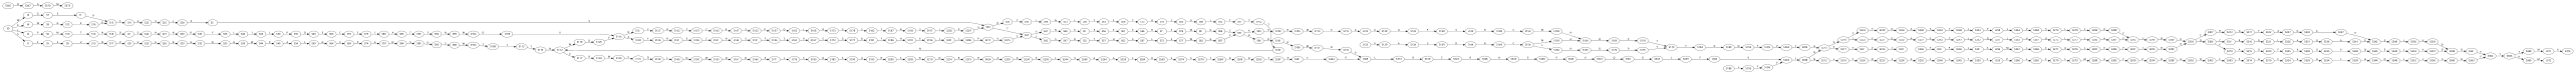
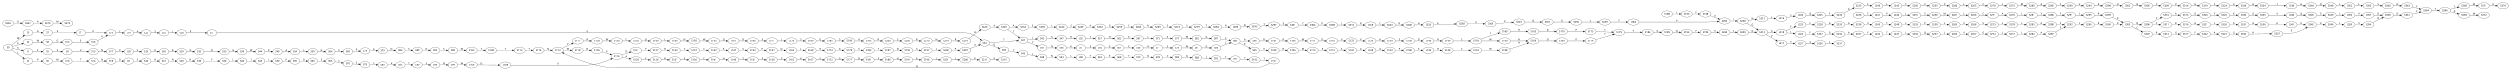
  strict digraph {
    fontname="Noto Sans"
    rankdir=LR
    node [fontname="Noto Sans"]
    edge [fontname="Noto Sans"]
    S0
    S1
    S2
    S3
    S4
    S5
    S6
    S7
    S8
    S9
    S10
    S11
    S12
    S13
    S14
    S15
    S16
    S17
    S18
    S19
    S20
    S21
    S22
    S23
    S24
    S25
    S26
    S27
    S28
    S29
    S30
    S31
    S32
    S33
    S34
    S35
    S36
    S37
    S38
    S39
    S40
    S41
    S42
    S43
    S44
    S45
    S46
    S47
    S48
    S49
    S50
    S51
    S52
    S53
    S54
    S55
    S56
    S57
    S58
    S59
    S60
    S61
    S62
    S63
    S64
    S65
    S66
    S67
    S68
    S69
    S70
    S71
    S72
    S73
    S74
    S75
    S76
    S77
    S78
    S79
    S80
    S81
    S82
    S83
    S84
    S85
    S86
    S87
    S88
    S89
    S90
    S91
    S92
    S93
    S94
    S95
    S96
    S97
    S98
    S99
    S100
    S101
    S102
    S103
    S104
    S105
    S106
    S107
    S108
    S109
    S110
    S111
    S112
    S113
    S114
    S115
    S116
    S117
    S118
    S119
    S120
    S121
    S122
    S123
    S124
    S125
    S126
    S127
    S128
    S129
    S130
    S131
    S132
    S133
    S134
    S135
    S136
    S137
    S138
    S139
    S140
    S141
    S142
    S143
    S144
    S145
    S146
    S147
    S148
    S149
    S150
    S151
    S152
    S153
    S154
    S155
    S156
    S157
    S158
    S159
    S160
    S161
    S162
    S163
    S164
    S165
    S166
    S167
    S168
    S169
    S170
    S171
    S172
    S173
    S174
    S175
    S176
    S177
    S178
    S179
    S180
    S181
    S182
    S184
    S185
    S186
    S187
    S189
    S190
    S191
    S192
    S188
    S193
    S194
    S195
    S196
    S197
    S198
    S199
    S200
    S201
    S202
    S203
    S204
    S205
    S206
    S207
    S208
    S209
    S210
    S211
    S212
    S213
    S214
    S215
    S216
    S217
    S218
    S219
    S220
    S221
    S222
    S223
    n224 [label=S424]
    S225
    S226
    S227
    S228
    S229
    S230
    S231
    S232
    S233
    S234
    S235
    S237
    S238
    S239
    S240
    S236
    S241
    S242
    S243
    S244
    S245
    S246
    S247
    S248
    S249
    S250
    S251
    S252
    S253
    S254
    S255
    S256
    S257
    S258
    S259
    S260
    S261
    S262
    S263
    S264
    S265
    S266
    S267
    S268
    S269
    S270
    S271
    S272
    S273
    S274
    S275
    S276
    S277
    S278
    S279
    S280
    S281
    S282
    S283
    S284
    S285
    S286
    S287
    S288
    S289
    S290
    S291
    S292
    S293
    S294
    S295
    S296
    S297
    S298
    S299
    S300
    S301
    S302
    S303
    S304
    S305
    S306
    S307
    S308
    S309
    S310
    S311
    S312
    S313
    S314
    S315
    S316
    S317
    S318
    S319
    S320
    S321
    S322
    S323
    S324
    S325
    S326
    S327
    S328
    S329
    S330
    S331
    S332
    S333
    S334
    S335
    S336
    S337
    S338
    S339
    S340
    S341
    S342
    S343
    S344
    S345
    S346
    S347
    S348
    S349
    S350
    S351
    S352
    S353
    S354
    S355
    S356
    S357
    S358
    S359
    S360
    S361
    S362
    S363
    S364
    S366
    S365
    S367
    S368
    S369
    S370
    S371
    S372
    S373
    S374
    S0 -> S1 [label=S]
    S0 -> S2 [label=L]
    S0 -> S3 [label=W]
    S0 -> S4 [label=E]
    S1 -> S5 [label=F]
    S2 -> S6 [label=P]
    S3 -> S7 [label=G]
    S4 -> S8 [label=W]
    S5 -> S9 [label=S]
    S6 -> S10 [label=M]
    S7 -> S11 [label=E]
    S8 -> S12 [label=G]
    S9 -> S13 [label=V]
    S10 -> S14 [label=T]
    S11 -> S15 [label=K]
    S12 -> S16 [label=E]
    S13 -> S17 [label=N]
    S14 -> S18 [label=N]
    S15 -> S19 [label=C]
    S16 -> S15 [label=K]
    S17 -> S20 [label=P]
    S18 -> S21 [label=D]
    S19 -> S22 [label=A]
    S20 -> S23 [label=V]
    S21 -> S24 [label=S]
    S22 -> S25 [label=S]
    S23 -> S26 [label=E]
    S24 -> S27 [label=H]
    S25 -> S28 [label=L]
    S26 -> S29 [label=D]
    S27 -> S30 [label=N]
    S28 -> S31 [label=P]
    S29 -> S32 [label=G]
    S30 -> S33 [label=R]
    S31 -> S34 [label=V]
    S32 -> S35 [label=Q]
    S33 -> S36 [label=F]
    S34 -> S37 [label=T]
    S34 -> S38 [label=G]
    S35 -> S39 [label=G]
    S36 -> S40 [label=L]
    S37 -> S41 [label=Y]
    S37 -> S42 [label=L]
    S38 -> S43 [label=T]
    S39 -> S44 [label=W]
    S40 -> S45 [label=I]
    S41 -> S46 [label=N]
    S42 -> S47 [label=S]
    S43 -> S48 [label=L]
    S44 -> S49 [label=P]
    S45 -> S50 [label=L]
    S46 -> S51 [label=K]
    S47 -> S52 [label=R]
    S48 -> S53 [label=N]
    S49 -> S54 [label=A]
    S50 -> S55 [label=P]
    S51 -> S56 [label=E]
    S52 -> S57 [label=T]
    S53 -> S58 [label=L]
    S54 -> S59 [label=L]
    S55 -> S60 [label=D]
    S56 -> S61 [label=E]
    S57 -> S62 [label=H]
    S58 -> S63 [label=T]
    S59 -> S64 [label=G]
    S60 -> S65 [label=E]
    S61 -> S66 [label=E]
    S62 -> S67 [label=E]
    S63 -> S68 [label=E]
    S64 -> S69 [label=C]
    S65 -> S70 [label=C]
    S66 -> S71 [label=R]
    S67 -> S72 [label=L]
    S68 -> S73 [label=T]
    S69 -> S74 [label=P]
    S70 -> S75 [label=S]
    S71 -> S76 [label=S]
    S72 -> S77 [label=S]
    S73 -> S78 [label=D]
    S74 -> S79 [label=A]
    S75 -> S80 [label=I]
    S76 -> S81 [label=W]
    S77 -> S82 [label=W]
    S78 -> S83 [label=C]
    S79 -> S84 [label=N]
    S80 -> S85 [label=A]
    S81 -> S86 [label=G]
    S82 -> S87 [label=G]
    S83 -> S88 [label=G]
    S84 -> S89 [label=S]
    S85 -> S90 [label=T]
    S86 -> S91 [label=C]
    S87 -> S91 [label=C]
    S88 -> S92 [label=L]
    S89 -> S93 [label=D]
    S90 -> S94 [label=S]
    S91 -> S95 [label=K]
    S91 -> S96 [label=A]
    S92 -> S97 [label=T]
    S93 -> S98 [label=S]
    S94 -> S99 [label=N]
    S95 -> S100 [label=E]
    S96 -> S101 [label=R]
    S97 -> S102 [label=T]
    S98 -> S103 [label=W]
    S99 -> S104 [label=W]
    S100 -> S105 [label=R]
    S101 -> S106 [label=R]
    S102 -> S107 [label=T]
    S103 -> S108 [label=T]
    S104 -> S109 [label=D]
    S105 -> S110 [label=M]
    S106 -> S111 [label=M]
    S107 -> S112 [label=N]
    S108 -> S113 [label=T]
    S109 -> S114 [label=V]
    S110 -> S115 [label=E]
    S111 -> S116 [label=D]
    S112 -> S117 [label=V]
    S112 -> S118 [label=W]
    S113 -> S119 [label=T]
    S114 -> S120 [label=A]
    S114 -> S121 [label=D]
    S115 -> S122 [label=A]
-   S116 -> S308 [label=V]
+   S116 -> S123 [label=V]
    S117 -> S124 [label=R]
    S118 -> S125 [label=D]
    S119 -> S112 [label=N]
    S120 -> S126 [label=Y]
    S121 -> S127 [label=F]
    S122 -> S128 [label=A]
    S123 -> S129 [label=V]
    S124 -> S130 [label=M]
    S125 -> S114 [label=V]
    S126 -> S131 [label=R]
    S127 -> S132 [label=R]
    S128 -> S133 [label=G]
    S129 -> S134 [label=A]
    S130 -> S135 [label=C]
    S131 -> S136 [label=E]
    S132 -> S137 [label=T]
    S133 -> S138 [label=P]
    S134 -> S139 [label=S]
    S135 -> S140 [label=Q]
    S136 -> S141 [label=C]
    S137 -> S142 [label=C]
    S138 -> S143 [label=S]
    S139 -> S144 [label=D]
    S140 -> S145 [label=L]
    S141 -> S146 [label=H]
    S142 -> S147 [label=K]
    S143 -> S148 [label=R]
    S144 -> S149 [label=R]
    S145 -> S150 [label=N]
    S146 -> S151 [label=S]
    S147 -> S152 [label=S]
    S148 -> S153 [label=C]
    S149 -> S154 [label=C]
    S150 -> S155 [label=W]
    S151 -> S156 [label=F]
    S152 -> S157 [label=P]
    S153 -> S158 [label=W]
    S154 -> S159 [label=W]
    S154 -> S160 [label=L]
    S155 -> S161 [label=Q]
    S156 -> S162 [label=S]
    S157 -> S163 [label=Q]
    S158 -> S164 [label=H]
    S159 -> S164 [label=H]
    S160 -> S165 [label=H]
    S161 -> S166 [label=D]
    S162 -> S167 [label=K]
    S163 -> S168 [label=L]
    S164 -> S169 [label=D]
    S165 -> S170 [label=D]
    S166 -> S171 [label=E]
    S167 -> S172 [label=S]
    S168 -> S173 [label=R]
    S169 -> S174 [label=P]
    S170 -> S175 [label=P]
    S171 -> S176 [label=L]
    S172 -> S177 [label=G]
    S173 -> S178 [label=G]
    S174 -> S179 [label=T]
    S175 -> S179 [label=T]
    S176 -> S180 [label=S]
    S177 -> S181 [label=D]
    S178 -> S182 [label=S]
    S179 -> S184 [label=Y]
    S180 -> S185 [label=G]
    S181 -> S186 [label=F]
    S182 -> S187 [label=T]
    S184 -> S189 [label=G]
    S185 -> S190 [label=S]
    S186 -> S191 [label=H]
    S187 -> S192 [label=N]
    S189 -> S194 [label=Q]
    S190 -> S195 [label=A]
    S191 -> S196 [label=E]
    S192 -> S197 [label=S]
    S188 -> S193 [label=L]
    S193 -> S198 [label=F]
    S194 -> S199 [label=F]
    S195 -> S200 [label=R]
    S196 -> S201 [label=L]
    S197 -> S202 [label=L]
    S198 -> S203 [label=V]
    S199 -> S204 [label=V]
    S200 -> S205 [label=S]
    S201 -> S206 [label=L]
    S202 -> S207 [label=P]
    S203 -> S208 [label=I]
    S204 -> S209 [label=I]
    S205 -> S210 [label=R]
    S206 -> S211 [label=P]
    S207 -> S34 [label=V]
    S208 -> S212 [label=N]
    S208 -> S213 [label=G]
    S209 -> S213 [label=G]
    S210 -> S214 [label=N]
    S211 -> S215 [label=V]
    S212 -> S216 [label=L]
    S213 -> S217 [label=V]
    S213 -> S218 [label=A]
    S214 -> S219 [label=R]
-   S215 -> S37 [label=T]
+   S229 -> S37 [label=T]
    S216 -> S220 [label=Y]
    S217 -> S221 [label=Y]
    S218 -> S222 [label=L]
    S218 -> S223 [label=F]
    S219 -> n224 [label=H]
    S220 -> S225 [label=Q]
    S221 -> S226 [label=V]
    S222 -> S227 [label=F]
    S223 -> S228 [label=F]
    n224 -> S229 [label=A]
    S225 -> S230 [label=F]
    S226 -> S231 [label=I]
    S227 -> S232 [label=G]
    S228 -> S233 [label=G]
    S229 -> S234 [label=A]
    S230 -> S235 [label=A]
    S232 -> S237 [label=A]
    S233 -> S238 [label=A]
    S234 -> S239 [label=E]
    S235 -> S240 [label=F]
    S237 -> S242 [label=F]
    S238 -> S243 [label=S]
    S239 -> S244 [label=L]
    S240 -> S245 [label=L]
    S236 -> S241 [label=F]
    S241 -> S246 [label=P]
    S242 -> S247 [label=T]
    S243 -> S248 [label=T]
    S244 -> S249 [label=S]
    S245 -> S250 [label=T]
    S246 -> S251 [label=L]
    S247 -> S252 [label=L]
    S248 -> S253 [label=L]
    S249 -> S254 [label=A]
    S250 -> S255 [label=C]
    S251 -> S256 [label=S]
    S252 -> S257 [label=Q]
    S253 -> S258 [label=P]
    S254 -> S259 [label=G]
    S255 -> S260 [label=P]
    S256 -> S261 [label=M]
    S257 -> S262 [label=L]
    S258 -> S263 [label=L]
    S259 -> S264 [label=C]
    S260 -> S265 [label=L]
    S261 -> S266 [label=L]
    S262 -> S267 [label=V]
    S263 -> S268 [label=V]
    S264 -> S269 [label=R]
    S265 -> S270 [label=C]
    S266 -> S271 [label=C]
    S267 -> S272 [label=G]
    S268 -> S273 [label=S]
    S269 -> S274 [label=S]
    S270 -> S275 [label=L]
    S271 -> S276 [label=A]
    S272 -> S277 [label=L]
    S273 -> S278 [label=L]
    S274 -> S279 [label=S]
    S275 -> S280 [label=M]
    S276 -> S281 [label=L]
    S277 -> S282 [label=L]
    S278 -> S283 [label=L]
    S279 -> S284 [label=T]
    S280 -> S285 [label=A]
    S281 -> S286 [label=V]
    S282 -> S287 [label=A]
    S283 -> S288 [label=A]
    S284 -> S289 [label=R]
    S285 -> S290 [label=F]
    S286 -> S291 [label=F]
    S287 -> S292 [label=F]
    S288 -> S292 [label=F]
    S289 -> S293 [label=R]
    S290 -> S294 [label=V]
    S291 -> S295 [label=I]
    S292 -> S296 [label=I]
    S293 -> S297 [label=T]
    S294 -> S298 [label=R]
    S295 -> S299 [label=R]
    S296 -> S300 [label=R]
    S297 -> S301 [label=E]
    S298 -> S302 [label=H]
    S299 -> S303 [label=K]
    S300 -> S303 [label=K]
    S301 -> S304 [label=T]
    S302 -> S305 [label=Q]
    S303 -> S306 [label=Q]
    S303 -> S307 [label=C]
    S304 -> S308 [label=P]
    S305 -> S309 [label=F]
    S306 -> S310 [label=F]
    S306 -> S311 [label=C]
    S307 -> S312 [label=R]
    S308 -> S313 [label=L]
    S309 -> S314 [label=P]
    S310 -> S315 [label=A]
    S311 -> S316 [label=R]
    S312 -> S317 [label=G]
    S313 -> S318 [label=R]
    S314 -> S319 [label=G]
    S315 -> S320 [label=G]
    S316 -> S321 [label=G]
    S317 -> S322 [label=F]
    S318 -> S323 [label=C]
    S319 -> S324 [label=F]
    S320 -> S325 [label=F]
    S321 -> S326 [label=L]
    S322 -> S327 [label=A]
    S323 -> S328 [label=R]
    S324 -> S329 [label=E]
    S325 -> S330 [label=K]
    S326 -> S331 [label=A]
    S327 -> S332 [label=G]
    S328 -> S333 [label=H]
    S329 -> S334 [label=G]
    S330 -> S335 [label=G]
    S331 -> S336 [label=G]
    S332 -> S337 [label=A]
    S333 -> S338 [label=E]
    S334 -> S339 [label=I]
    S335 -> S340 [label=V]
    S336 -> S341 [label=A]
    S337 -> S342 [label=E]
    S338 -> S343 [label=P]
    S339 -> S344 [label=G]
    S340 -> S345 [label=Q]
    S341 -> S342 [label=E]
    S342 -> S346 [label=E]
    S343 -> S347 [label=V]
    S344 -> S348 [label=Q]
    S345 -> S349 [label=E]
    S346 -> S350 [label=L]
    S347 -> S351 [label=Q]
    S348 -> S352 [label=L]
    S349 -> S353 [label=L]
    S350 -> S354 [label=V]
    S351 -> S355 [label=G]
    S352 -> S356 [label=L]
    S353 -> S357 [label=V]
    S354 -> S358 [label=D]
    S355 -> S359 [label=L]
    S356 -> S360 [label=S]
    S357 -> S358 [label=D]
    S358 -> S361 [label=D]
    S359 -> S362 [label=F]
    S360 -> S363 [label=D]
    S361 -> S364 [label=F]
    S362 -> S203 [label=V]
    S363 -> S364 [label=F]
    S364 -> S366 [label=T]
    S366 -> S368 [label=T]
    S366 -> S369 [label=A]
    S365 -> S367 [label=D]
    S367 -> S370 [label=A]
    S368 -> S371 [label=M]
    S369 -> S372 [label=M]
    S370 -> S373 [label=M]
    S371 -> S374 [label=K]
  }
